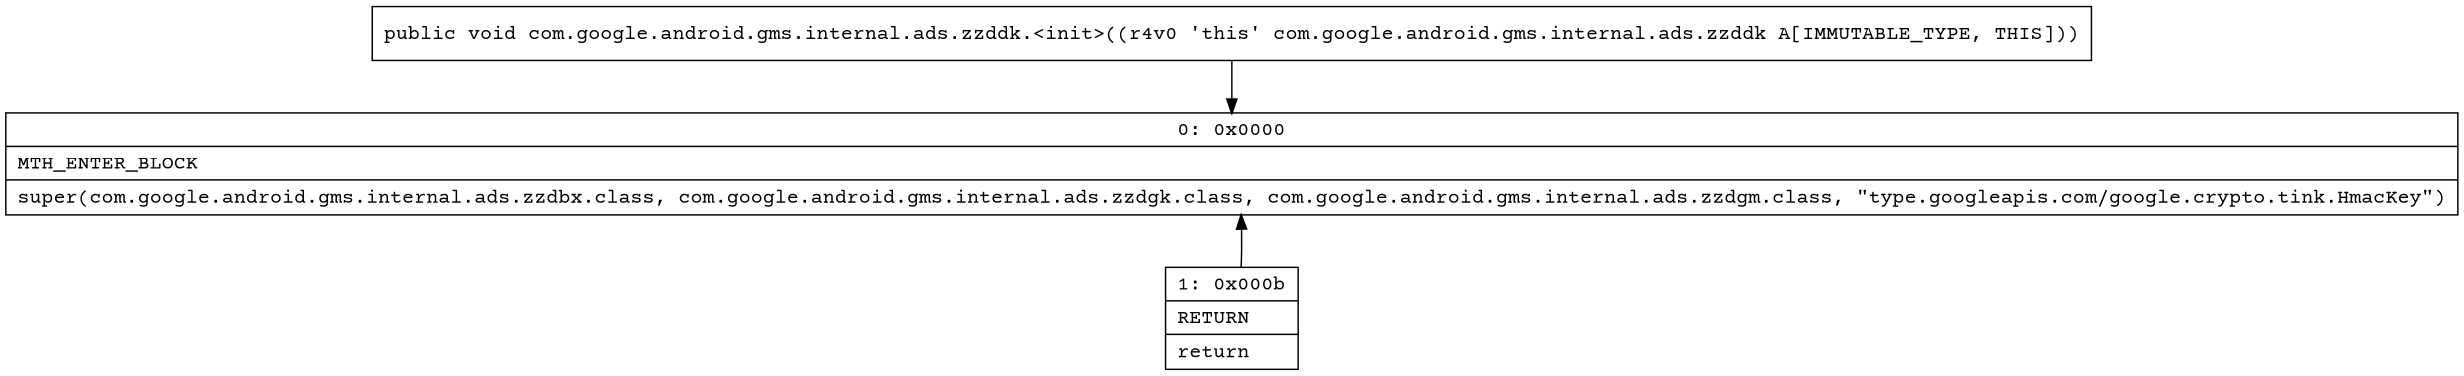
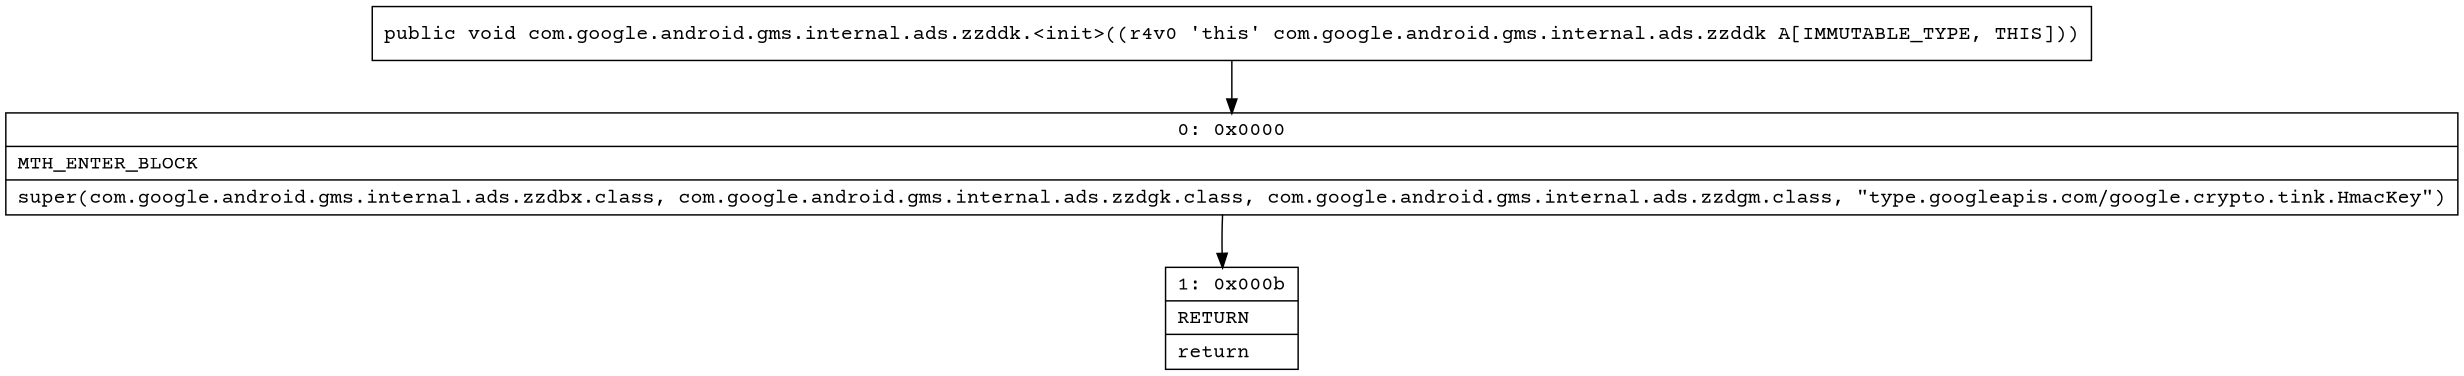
  digraph {
    fontname="Courier Prime"
    node [shape=record fontname="Courier Prime"]
    edge [fontname="Courier Prime"]
    n1 [label="{0\:\ 0x0000|MTH_ENTER_BLOCK\l|super(com.google.android.gms.internal.ads.zzdbx.class, com.google.android.gms.internal.ads.zzdgk.class, com.google.android.gms.internal.ads.zzdgm.class, \"type.googleapis.com\/google.crypto.tink.HmacKey\")\l}"]
    n2 [label="{1\:\ 0x000b|RETURN\l|return\l}"]
    n3 [label="{public void com.google.android.gms.internal.ads.zzddk.\<init\>((r4v0 'this' com.google.android.gms.internal.ads.zzddk A[IMMUTABLE_TYPE, THIS])) }"]
-   n2 -> n1
+   n1 -> n2
    n3 -> n1
  }
